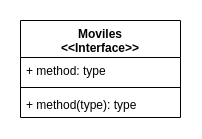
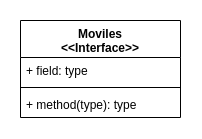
  <mxCell id="0" />
  <mxCell id="1" parent="0" />
  <mxCell id="2" value="Moviles&#10;&lt;&lt;Interface&gt;&gt;" style="swimlane;fontStyle=1;align=center;verticalAlign=top;childLayout=stackLayout;horizontal=1;startSize=37;horizontalStack=0;resizeParent=1;resizeParentMax=0;resizeLast=0;collapsible=1;marginBottom=0;" vertex="1" parent="1"><mxGeometry x="20" y="20" width="160" height="97" as="geometry" /></mxCell>
- <mxCell id="3" value="+ method: type" style="text;strokeColor=none;fillColor=none;align=left;verticalAlign=top;spacingLeft=4;spacingRight=4;overflow=hidden;rotatable=0;points=[[0,0.5],[1,0.5]];portConstraint=eastwest;" vertex="1" parent="2"><mxGeometry y="37" width="160" height="26" as="geometry" /></mxCell>
+ <mxCell id="3" value="+ field: type" style="text;strokeColor=none;fillColor=none;align=left;verticalAlign=top;spacingLeft=4;spacingRight=4;overflow=hidden;rotatable=0;points=[[0,0.5],[1,0.5]];portConstraint=eastwest;" vertex="1" parent="2"><mxGeometry y="37" width="160" height="26" as="geometry" /></mxCell>
  <mxCell id="4" value="" style="line;strokeWidth=1;fillColor=none;align=left;verticalAlign=middle;spacingTop=-1;spacingLeft=3;spacingRight=3;rotatable=0;labelPosition=right;points=[];portConstraint=eastwest;" vertex="1" parent="2"><mxGeometry y="63" width="160" height="8" as="geometry" /></mxCell>
  <mxCell id="5" value="+ method(type): type" style="text;strokeColor=none;fillColor=none;align=left;verticalAlign=top;spacingLeft=4;spacingRight=4;overflow=hidden;rotatable=0;points=[[0,0.5],[1,0.5]];portConstraint=eastwest;" vertex="1" parent="2"><mxGeometry y="71" width="160" height="26" as="geometry" /></mxCell>
